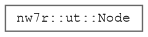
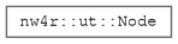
  digraph {
    rankdir=LR
-   n1 [color=grey40 fillcolor=white fontname=FreeMono fontsize=10 height=0.2 label="nw7r::ut::Node" shape=box style=filled width=0.4]
+   n1 [color=grey40 fillcolor=white fontname=FreeMono fontsize=10 height=0.2 label="nw4r::ut::Node" shape=box style=filled width=0.4]
  }
